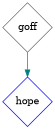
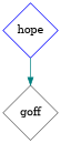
  digraph {
    node [fillcolor=white fixedsize=true shape=diamond style=filled]
    goff [height=1 width=1 color=gray40]
    hope [height=1 width=1 color=blue]
-   goff -> hope [arrowhead=normal color=teal penwidth=1]
+   hope -> goff [arrowhead=normal color=teal penwidth=1]
  }
